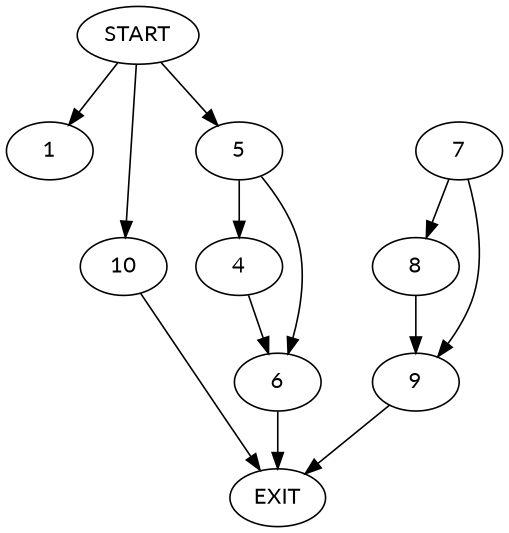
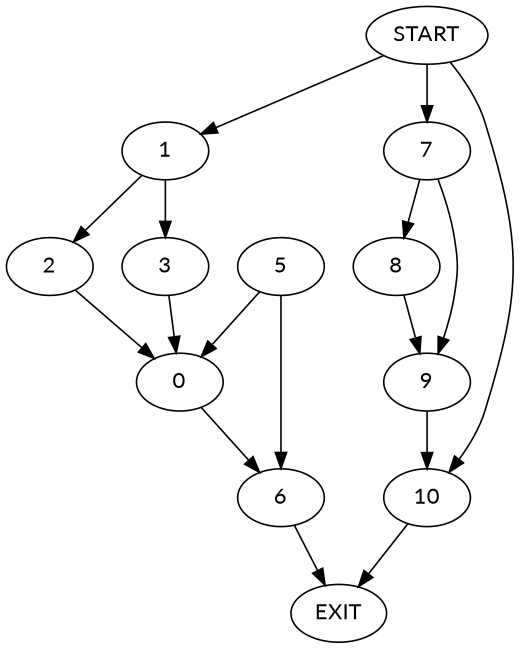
  digraph {
    fontname=Lato
    node [fontname=Lato]
    edge [fontname=Lato]
    n1 [label=START]
    1
    7
    10
+   2
+   3
    8
    9
    n9 [label=EXIT]
-   4
+   4 [label=0]
    6
    5
    n1 -> 1
-   n1 -> 5
+   n1 -> 7
    n1 -> 10
+   1 -> 2
+   1 -> 3
    7 -> 8
    7 -> 9
    10 -> n9
+   2 -> 4
+   3 -> 4
    8 -> 9
-   9 -> n9
+   9 -> 10
    4 -> 6
    6 -> n9
    5 -> 4
    5 -> 6
  }
